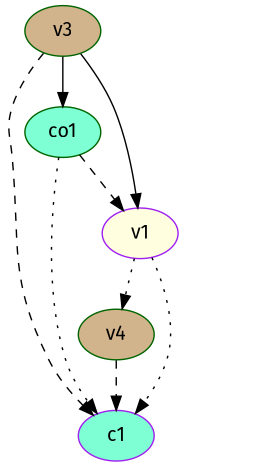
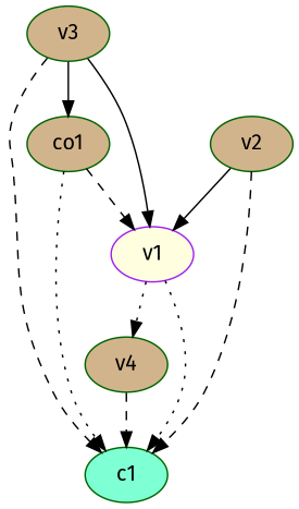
  strict digraph {
    fontname="Fira Sans"
    node [color=darkgreen fillcolor=tan fontname="Fira Sans" style=filled]
    edge [fontname="Fira Sans" style=dashed weight=1]
    v1 [color=purple fillcolor=lightyellow]
-   c1 [color=purple fillcolor=aquamarine]
+   c1 [fillcolor=aquamarine]
    v4
    v3
-   co1 [fillcolor=aquamarine]
+   co1
+   v2
    v1 -> c1 [style=dotted]
    v1 -> v4 [style=dotted]
    v4 -> c1
    v3 -> v1 [style=solid]
    v3 -> c1
    v3 -> co1 [style=solid]
    co1 -> v1
    co1 -> c1 [style=dotted]
+   v2 -> v1 [style=solid]
+   v2 -> c1
  }
